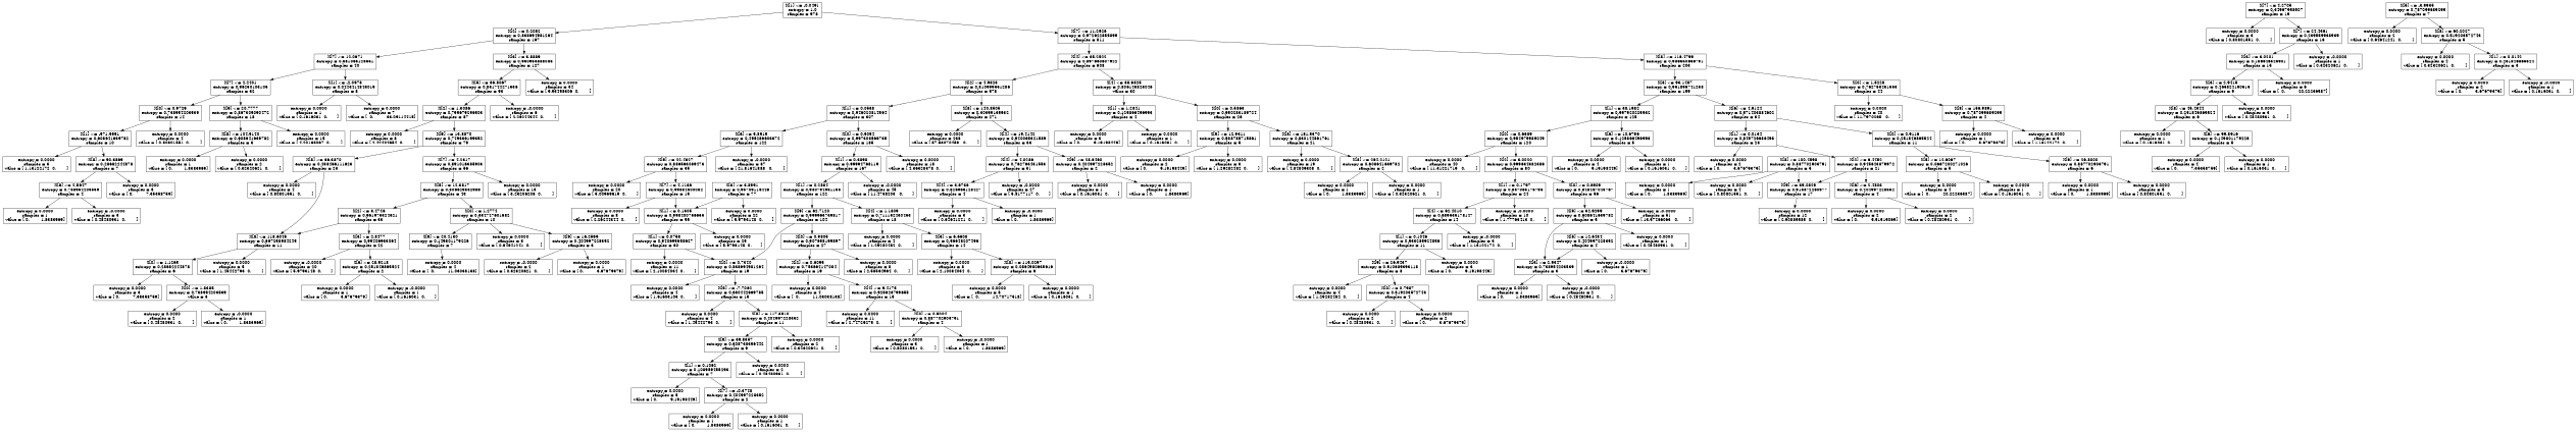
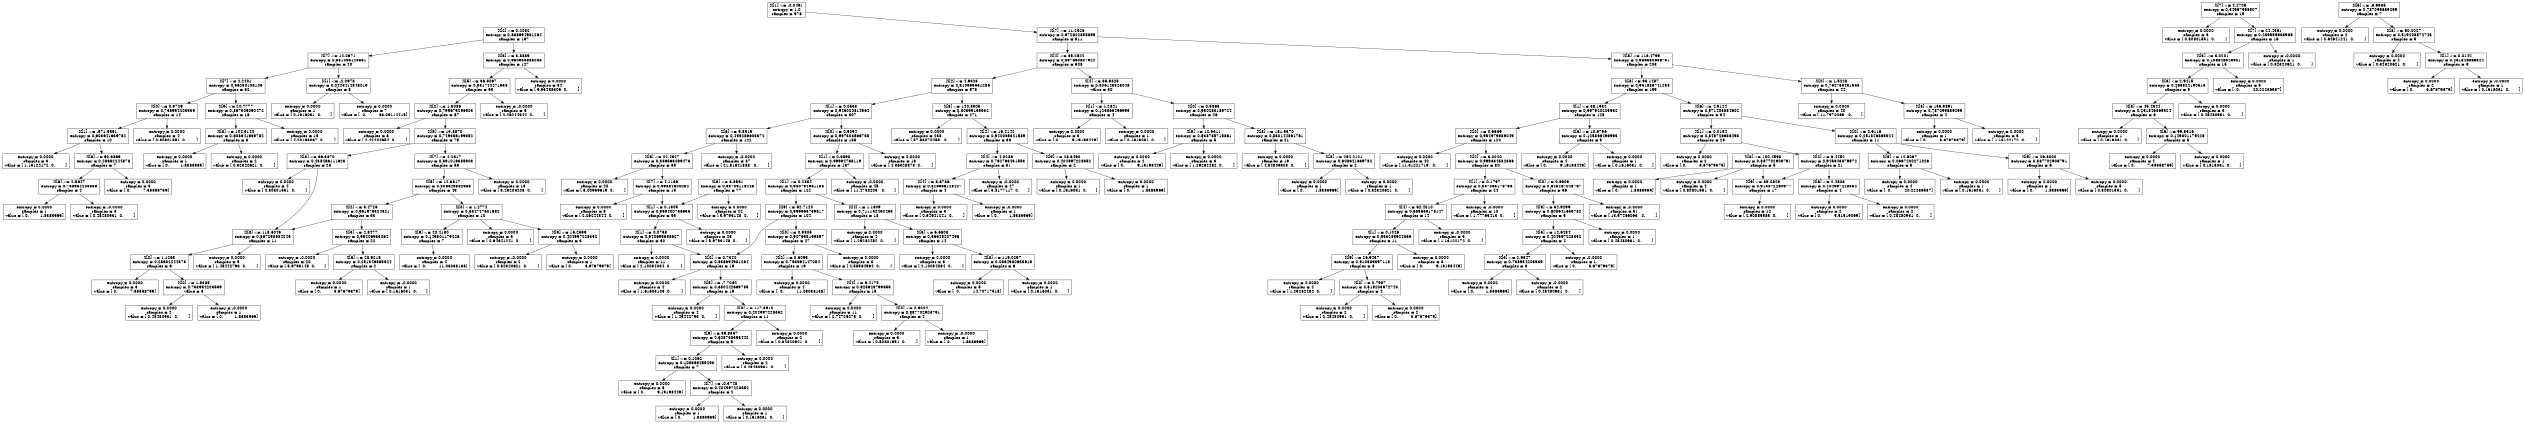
  digraph {
    node [shape=box]
    n1 [label="X[1] <= -0.0491\nentropy = 1.0\nsamples = 978"]
    n2 [label="X[2] <= 0.2082\nentropy = 0.838694981264\nsamples = 167"]
    n3 [label="X[7] <= 11.2526\nentropy = 0.972622855899\nsamples = 811"]
    n4 [label="X[7] <= 12.0671\nentropy = 0.581063123351\nsamples = 40"]
    n5 [label="X[3] <= 3.8889\nentropy = 0.930955888085\nsamples = 127"]
    n6 [label="X[4] <= 35.2522\nentropy = 0.897660607922\nsamples = 608"]
    n7 [label="X[8] <= 116.4799\nentropy = 0.986350636791\nsamples = 203"]
    n8 [label="X[7] <= 2.2401\nentropy = 0.96250103105\nsamples = 32"]
    n9 [label="X[1] <= -2.0978\nentropy = 0.0443414843019\nsamples = 8"]
    n10 [label="X[5] <= 36.8067\nentropy = 0.831744271536\nsamples = 93"]
    n11 [label="entropy = 0.0000\nsamples = 34\nvalue = [ 9.53458306  0.        ]"]
    n12 [label="X[0] <= 0.9729\nentropy = 0.738954203539\nsamples = 14"]
    n13 [label="X[9] <= 20.7777\nentropy = 0.867305090472\nsamples = 18"]
    n14 [label="entropy = 0.0000\nsamples = 1\nvalue = [ 0.1616031  0.       ]"]
    n15 [label="entropy = 0.0000\nsamples = 7\nvalue = [  0.          33.09114415]"]
    n16 [label="X[1] <= -571.5551\nentropy = 0.608641639782\nsamples = 10"]
    n17 [label="entropy = 0.0000\nsamples = 4\nvalue = [ 0.80801551  0.        ]"]
    n18 [label="X[8] <= 104.5140\nentropy = 0.608641639782\nsamples = 3"]
    n19 [label="entropy = 0.0000\nsamples = 15\nvalue = [ 4.20168067  0.        ]"]
    n20 [label="entropy = 0.0000\nsamples = 3\nvalue = [ 1.13122172  0.        ]"]
    n21 [label="X[8] <= 90.3869\nentropy = 0.28682244878\nsamples = 7"]
    n22 [label="X[6] <= 2.5647\nentropy = 0.738954203539\nsamples = 4"]
    n23 [label="entropy = 0.0000\nsamples = 3\nvalue = [ 0.          7.35358759]"]
    n24 [label="entropy = 0.0000\nsamples = 1\nvalue = [ 0.         1.8383969]"]
    n25 [label="entropy = -0.0000\nsamples = 3\nvalue = [ 0.48480931  0.        ]"]
    n26 [label="entropy = 0.0000\nsamples = 1\nvalue = [ 0.         1.8383969]"]
    n27 [label="entropy = 0.0000\nsamples = 2\nvalue = [ 0.32320621  0.        ]"]
    n28 [label="X[2] <= 1.3086\nentropy = 0.795679296503\nsamples = 87"]
    n29 [label="entropy = -0.0000\nsamples = 6\nvalue = [ 2.26244344  0.        ]"]
    n30 [label="entropy = 0.0000\nsamples = 8\nvalue = [ 2.42404654  0.        ]"]
    n31 [label="X[9] <= 13.8870\nentropy = 0.749336199352\nsamples = 79"]
    n32 [label="X[8] <= 36.3870\nentropy = 0.438466111623\nsamples = 23"]
    n33 [label="X[7] <= 4.2317\nentropy = 0.891016385903\nsamples = 56"]
    n34 [label="entropy = 0.0000\nsamples = 4\nvalue = [ 0.80801551  0.        ]"]
    n35 [label="X[8] <= 118.6045\nentropy = 0.667258984245\nsamples = 11"]
    n36 [label="entropy = 0.0000\nsamples = 13\nvalue = [ 3.23206206  0.        ]"]
    n37 [label="X[5] <= 12.3817\nentropy = 0.806629832986\nsamples = 43"]
    n38 [label="X[7] <= 4.2705\nentropy = 0.34967958507\nsamples = 19"]
    n39 [label="entropy = 0.0000\nsamples = 3\nvalue = [ 0.80801551  0.        ]"]
    n40 [label="X[7] <= 24.4361\nentropy = 0.239559938939\nsamples = 16"]
    n41 [label="X[3] <= 3.0201\nentropy = 0.186646323901\nsamples = 15"]
    n42 [label="entropy = -0.0000\nsamples = 1\nvalue = [ 0.32320621  0.        ]"]
    n43 [label="X[3] <= 2.9415\nentropy = 0.465824190515\nsamples = 9"]
    n44 [label="entropy = 0.0000\nsamples = 6\nvalue = [  0.          20.22236587]"]
    n45 [label="X[8] <= 45.4344\nentropy = 0.251846865524\nsamples = 6"]
    n46 [label="entropy = 0.0000\nsamples = 3\nvalue = [ 0.48480931  0.        ]"]
    n47 [label="entropy = 0.0000\nsamples = 1\nvalue = [ 0.1616031  0.       ]"]
    n48 [label="X[6] <= 99.8916\nentropy = 0.149801179226\nsamples = 5"]
    n49 [label="entropy = 0.0000\nsamples = 4\nvalue = [ 0.          7.35358759]"]
    n50 [label="entropy = 0.0000\nsamples = 1\nvalue = [ 0.1616031  0.       ]"]
    n51 [label="X[2] <= 3.4746\nentropy = 0.961973324321\nsamples = 33"]
    n52 [label="X[0] <= 1.2774\nentropy = 0.334747601682\nsamples = 10"]
    n53 [label="X[3] <= 2.8477\nentropy = 0.95406933064\nsamples = 22"]
    n54 [label="X[9] <= 20.4130\nentropy = 0.149801179226\nsamples = 7"]
    n55 [label="entropy = 0.0000\nsamples = 3\nvalue = [ 0.64641241  0.        ]"]
    n56 [label="X[9] <= 16.2599\nentropy = 0.404997228352\nsamples = 3"]
    n57 [label="entropy = 0.0000\nsamples = 5\nvalue = [ 1.45442793  0.        ]"]
    n58 [label="X[0] <= 1.1265\nentropy = 0.28682244878\nsamples = 6"]
    n59 [label="X[6] <= 28.9218\nentropy = 0.251846865524\nsamples = 2"]
    n60 [label="entropy = -0.0000\nsamples = 20\nvalue = [ 5.9793148  0.       ]"]
    n61 [label="entropy = 0.0000\nsamples = 3\nvalue = [ 0.          7.35358759]"]
    n62 [label="X[0] <= 1.8385\nentropy = 0.738954203539\nvalue = 3"]
    n63 [label="entropy = 0.0000\nsamples = 2\nvalue = [ 0.48480931  0.        ]"]
    n64 [label="entropy = -0.0000\nsamples = 1\nvalue = [ 0.         1.8383969]"]
    n65 [label="entropy = 0.0000\nsamples = 1\nvalue = [ 0.          3.67679379]"]
    n66 [label="entropy = -0.0000\nsamples = 1\nvalue = [ 0.1616031  0.       ]"]
    n67 [label="entropy = 0.0000\nsamples = 4\nvalue = [  0.          11.03038138]"]
    n68 [label="entropy = 0.0000\nsamples = 1\nvalue = [ 0.          3.67679379]"]
    n69 [label="entropy = -0.0000\nsamples = 2\nvalue = [ 0.32320621  0.        ]"]
    n70 [label="X[2] <= 4.9323\nentropy = 0.810999551286\nsamples = 578"]
    n71 [label="X[4] <= 38.6825\nentropy = 0.806143823046\nvalue = 30"]
-   n72 [label="X[8] <= 93.1487\nentropy = 0.951896741258\nsamples = 159"]
+   n72 [label="X[8] <= 93.1487\nentropy = 0.951886741258\nsamples = 159"]
    n73 [label="X[0] <= 1.5228\nentropy = 0.762763431553\nsamples = 44"]
    n74 [label="X[1] <= 0.0538\nentropy = 0.946020814564\nsamples = 307"]
    n75 [label="X[8] <= 140.8505\nentropy = 0.30399135532\nsamples = 271"]
    n76 [label="X[1] <= 1.2841\nentropy = 0.125866496993\nsamples = 4"]
    n77 [label="X[0] <= 0.5863\nentropy = 0.950283189724\nsamples = 26"]
    n78 [label="X[6] <= 5.8515\nentropy = 0.495286603372\nsamples = 122"]
    n79 [label="X[0] <= 0.5054\nentropy = 0.997303566735\nsamples = 185"]
    n80 [label="entropy = 0.0000\nsamples = 238\nvalue = [ 57.53070459   0.        ]"]
    n81 [label="X[4] <= 19.4142\nentropy = 0.940065321589\nsamples = 33"]
    n82 [label="X[9] <= 22.4327\nentropy = 0.886563089473\nsamples = 35"]
    n83 [label="entropy = -0.0000\nsamples = 87\nvalue = [ 21.81641888   0.        ]"]
    n84 [label="entropy = 0.0000\nsamples = 18\nvalue = [ 4.36328378  0.        ]"]
    n85 [label="X[1] <= 0.3898\nentropy = 0.99994768119\nsamples = 167"]
    n86 [label="X[7] <= 4.1136\nentropy = 0.99884300082\nsamples = 15"]
    n87 [label="entropy = 0.0000\nsamples = 20\nvalue = [ 5.00969619  0.        ]"]
    n88 [label="entropy = 0.0000\nsamples = 8\nvalue = [ 2.26244344  0.        ]"]
    n89 [label="X[1] <= 0.1305\nentropy = 0.998400756655\nsamples = 55"]
    n90 [label="X[5] <= -3.9935\nentropy = 0.787099689295\nsamples = 7"]
    n91 [label="entropy = 0.0000\nsamples = 2\nvalue = [ 0.64641241  0.        ]"]
    n92 [label="X[8] <= 60.2027\nentropy = 0.519203572743\nsamples = 5"]
    n93 [label="entropy = 0.0000\nsamples = 2\nvalue = [ 0.32320621  0.        ]"]
    n94 [label="X[1] <= 0.0142\nentropy = 0.251846865524\nsamples = 3"]
    n95 [label="entropy = 0.0000\nsamples = 2\nvalue = [ 0.          3.67679379]"]
    n96 [label="entropy = -0.0000\nsamples = 1\nvalue = [ 0.1616031  0.       ]"]
    n97 [label="X[1] <= 0.2834\nentropy = 0.980794931135\nsamples = 122"]
    n98 [label="entropy = -0.0000\nsamples = 45\nvalue = [ 11.4738203   0.       ]"]
    n99 [label="X[9] <= 62.7120\nentropy = 0.999963739817\nsamples = 104"]
    n100 [label="X[4] <= 1.1809\nentropy = 0.711152430453\nsamples = 18"]
    n101 [label="X[0] <= 0.9805\nentropy = 0.907658199897\nsamples = 27"]
    n102 [label="X[0] <= 0.7340\nentropy = 0.838694981264\nsamples = 19"]
    n103 [label="entropy = 0.0000\nsamples = 4\nvalue = [ 1.29282482  0.        ]"]
    n104 [label="X[5] <= 6.6608\nentropy = 0.56648207496\nsamples = 14"]
    n105 [label="X[3] <= 3.8991\nentropy = 0.95709116446\nsamples = 77"]
    n106 [label="entropy = 0.0000\nsamples = 22\nvalue = [ 5.9793148  0.       ]"]
    n107 [label="X[2] <= 0.6095\nentropy = 0.753664147084\nsamples = 19"]
    n108 [label="entropy = 0.0000\nsamples = 8\nvalue = [ 2.58564964  0.        ]"]
    n109 [label="X[1] <= 0.0758\nentropy = 0.940695658627\nsamples = 30"]
    n110 [label="entropy = 0.0000\nsamples = 25\nvalue = [ 5.9793148  0.       ]"]
    n111 [label="entropy = 0.0000\nsamples = 11\nvalue = [ 2.10084034  0.        ]"]
    n112 [label="entropy = 0.0000\nsamples = 4\nvalue = [ 1.61603103  0.        ]"]
    n113 [label="X[5] <= -7.7062\nentropy = 0.680442669785\nsamples = 15"]
    n114 [label="entropy = 0.0000\nsamples = 4\nvalue = [ 1.45442793  0.        ]"]
    n115 [label="X[8] <= 117.3910\nentropy = 0.404997228352\nsamples = 11"]
    n116 [label="X[9] <= 39.8357\nentropy = 0.308738356442\nsamples = 9"]
    n117 [label="entropy = 0.0000\nsamples = 2\nvalue = [ 0.32320621  0.        ]"]
    n118 [label="X[1] <= 0.1062\nentropy = 0.108959455293\nsamples = 7"]
    n119 [label="entropy = 0.0000\nsamples = 2\nvalue = [ 0.48480931  0.        ]"]
    n120 [label="entropy = 0.0000\nsamples = 5\nvalue = [ 0.          9.19198449]"]
    n121 [label="X[7] <= -0.3748\nentropy = 0.404997228352\nsamples = 2"]
    n122 [label="entropy = 0.0000\nsamples = 1\nvalue = [ 0.         1.8383969]"]
    n123 [label="entropy = 0.0000\nsamples = 1\nvalue = [ 0.1616031  0.       ]"]
    n124 [label="entropy = 0.0000\nsamples = 4\nvalue = [  0.          11.03038138]"]
    n125 [label="X[4] <= 9.4175\nentropy = 0.925623799655\nsamples = 15"]
    n126 [label="entropy = 0.0000\nsamples = 11\nvalue = [ 2.74725275  0.        ]"]
    n127 [label="X[0] <= 0.9004\nentropy = 0.887702903791\nsamples = 4"]
    n128 [label="entropy = 0.0000\nsamples = 3\nvalue = [ 0.80801551  0.        ]"]
    n129 [label="entropy = -0.0000\nsamples = 1\nvalue = [ 0.         1.8383969]"]
    n130 [label="entropy = 0.0000\nsamples = 8\nvalue = [ 2.10084034  0.        ]"]
    n131 [label="X[8] <= 115.0297\nentropy = 0.0864980635616\nsamples = 6"]
    n132 [label="entropy = 0.0000\nsamples = 5\nvalue = [  0.          14.70717518]"]
    n133 [label="entropy = 0.0000\nsamples = 1\nvalue = [ 0.1616031  0.       ]"]
    n134 [label="X[4] <= 4.0286\nentropy = 0.762763431553\nsamples = 31"]
    n135 [label="X[9] <= 28.6460\nentropy = 0.404997228352\nsamples = 2"]
    n136 [label="X[4] <= 3.6736\nentropy = 0.826966128427\nsamples = 4"]
    n137 [label="entropy = -0.0000\nsamples = 27\nvalue = [ 5.8177117  0.       ]"]
    n138 [label="entropy = 0.0000\nsamples = 1\nvalue = [ 0.1616031  0.       ]"]
    n139 [label="entropy = 0.0000\nsamples = 1\nvalue = [ 0.         1.8383969]"]
    n140 [label="entropy = 0.0000\nsamples = 3\nvalue = [ 0.64641241  0.        ]"]
    n141 [label="entropy = -0.0000\nsamples = 1\nvalue = [ 0.         1.8383969]"]
    n142 [label="entropy = 0.0000\nsamples = 3\nvalue = [ 0.          9.19198449]"]
    n143 [label="entropy = 0.0000\nsamples = 1\nvalue = [ 0.1616031  0.       ]"]
    n144 [label="X[5] <= 12.9311\nentropy = 0.538785715861\nsamples = 5"]
    n145 [label="X[8] <= 181.5370\nentropy = 0.830144861761\nsamples = 21"]
    n146 [label="entropy = 0.0000\nsamples = 2\nvalue = [ 0.          9.19198449]"]
    n147 [label="entropy = 0.0000\nsamples = 3\nvalue = [ 1.29282482  0.        ]"]
    n148 [label="entropy = 0.0000\nsamples = 19\nvalue = [ 4.84809308  0.        ]"]
    n149 [label="X[8] <= 264.2121\nentropy = 0.608641639782\nsamples = 2"]
    n150 [label="entropy = 0.0000\nsamples = 1\nvalue = [ 0.         1.8383969]"]
    n151 [label="entropy = 0.0000\nsamples = 1\nvalue = [ 0.32320621  0.        ]"]
    n152 [label="X[1] <= 38.1982\nentropy = 0.997920225532\nsamples = 125"]
    n153 [label="X[6] <= 4.9124\nentropy = 0.571403884602\nsamples = 34"]
    n154 [label="entropy = 0.0000\nsamples = 40\nvalue = [ 11.7970265   0.       ]"]
    n155 [label="X[8] <= 156.9891\nentropy = 0.787099689295\nsamples = 4"]
    n156 [label="X[0] <= 0.6689\nentropy = 0.954979989049\nsamples = 120"]
    n157 [label="X[6] <= 10.6796\nentropy = 0.125866496993\nsamples = 5"]
    n158 [label="X[1] <= 0.0134\nentropy = 0.849726686498\nsamples = 23"]
    n159 [label="X[0] <= 0.9116\nentropy = 0.251846865524\nsamples = 11"]
    n160 [label="entropy = 0.0000\nsamples = 40\nvalue = [ 11.31221719   0.        ]"]
    n161 [label="X[2] <= 3.0020\nentropy = 0.999634382386\nsamples = 80"]
    n162 [label="entropy = 0.0000\nsamples = 4\nvalue = [ 0.          9.19198449]"]
    n163 [label="entropy = 0.0000\nsamples = 1\nvalue = [ 0.1616031  0.       ]"]
    n164 [label="X[1] <= 0.1797\nentropy = 0.837063175795\nsamples = 24"]
    n165 [label="X[0] <= 0.6909\nentropy = 0.848467043767\nsamples = 56"]
    n166 [label="X[4] <= 62.4010\nentropy = 0.689535178147\nsamples = 14"]
    n167 [label="entropy = -0.0000\nsamples = 10\nvalue = [ 1.77763413  0.        ]"]
    n168 [label="X[9] <= 32.9299\nentropy = 0.608641639782\nsamples = 5"]
    n169 [label="entropy = -0.0000\nsamples = 51\nvalue = [ 13.57466063   0.        ]"]
    n170 [label="X[1] <= 0.1046\nentropy = 0.533285924856\nsamples = 11"]
    n171 [label="entropy = -0.0000\nsamples = 3\nvalue = [ 1.13122172  0.        ]"]
-   n172 [label="X[9] <= 26.9437\nentropy = 0.910689393118\nsamples = 8"]
+   n172 [label="X[9] <= 26.9437\nentropy = 0.910689397118\nsamples = 8"]
    n173 [label="entropy = 0.0000\nsamples = 3\nvalue = [ 0.          9.19198449]"]
    n174 [label="entropy = 0.0000\nsamples = 4\nvalue = [ 1.29282482  0.        ]"]
    n175 [label="X[0] <= 0.7987\nentropy = 0.519203572743\nsamples = 4"]
    n176 [label="entropy = 0.0000\nsamples = 2\nvalue = [ 0.48480931  0.        ]"]
    n177 [label="entropy = 0.0000\nsamples = 2\nvalue = [ 0.          3.67679379]"]
    n178 [label="X[5] <= 12.6484\nentropy = 0.404997228352\nsamples = 4"]
    n179 [label="entropy = 0.0000\nsamples = 1\nvalue = [ 0.48480931  0.        ]"]
    n180 [label="X[3] <= 2.9347\nentropy = 0.738954203539\nsamples = 3"]
    n181 [label="entropy = -0.0000\nsamples = 1\nvalue = [ 0.          3.67679379]"]
    n182 [label="entropy = 0.0000\nsamples = 1\nvalue = [ 0.         1.8383969]"]
    n183 [label="entropy = -0.0000\nsamples = 2\nvalue = [ 0.48480931  0.        ]"]
    n184 [label="entropy = 0.0000\nsamples = 2\nvalue = [ 0.          3.67679379]"]
    n185 [label="X[2] <= 6.4452\nentropy = 0.945643879972\nsamples = 21"]
    n186 [label="X[5] <= 12.6067\nentropy = 0.0667200271026\nsamples = 5"]
    n187 [label="X[9] <= 26.8000\nentropy = 0.887702903791\nsamples = 6"]
    n188 [label="X[9] <= 39.0829\nentropy = 0.915872260977\nsamples = 17"]
    n189 [label="X[6] <= 2.4803\nentropy = 0.404997228352\nsamples = 4"]
    n190 [label="entropy = 0.0000\nsamples = 12\nvalue = [ 2.90885585  0.        ]"]
    n191 [label="entropy = 0.0000\nsamples = 2\nvalue = [ 0.          5.51519069]"]
    n192 [label="entropy = 0.0000\nsamples = 2\nvalue = [ 0.48480931  0.        ]"]
    n193 [label="X[8] <= 100.4598\nentropy = 0.887702903791\nsamples = 5"]
    n194 [label="entropy = 0.0000\nsamples = 1\nvalue = [ 0.         1.8383969]"]
    n195 [label="entropy = 0.0000\nsamples = 4\nvalue = [ 0.80801551  0.        ]"]
    n196 [label="entropy = 0.0000\nsamples = 4\nvalue = [  0.          20.22236587]"]
    n197 [label="entropy = 0.0000\nsamples = 1\nvalue = [ 0.1616031  0.       ]"]
    n198 [label="entropy = 0.0000\nsamples = 1\nvalue = [ 0.         1.8383969]"]
    n199 [label="entropy = 0.0000\nsamples = 5\nvalue = [ 0.80801551  0.        ]"]
    n200 [label="entropy = 0.0000\nsamples = 1\nvalue = [ 0.          3.67679379]"]
    n201 [label="entropy = 0.0000\nsamples = 3\nvalue = [ 1.13122172  0.        ]"]
-   n1 -> n2
    n1 -> n3
    n2 -> n4
    n2 -> n5
    n3 -> n6
    n3 -> n7
    n4 -> n8
    n4 -> n9
    n5 -> n10
    n5 -> n11
    n6 -> n70
    n6 -> n71
    n7 -> n72
    n7 -> n73
    n8 -> n12
    n8 -> n13
    n9 -> n14
    n9 -> n15
    n10 -> n28
    n10 -> n29
    n12 -> n16
    n12 -> n17
    n13 -> n18
    n13 -> n19
    n16 -> n20
    n16 -> n21
    n18 -> n26
    n18 -> n27
    n21 -> n22
    n21 -> n23
    n22 -> n24
    n22 -> n25
    n28 -> n30
    n28 -> n31
    n31 -> n32
    n31 -> n33
    n32 -> n34
    n32 -> n35
    n33 -> n36
    n33 -> n37
    n35 -> n57
    n35 -> n58
    n37 -> n51
    n37 -> n52
    n38 -> n39
    n38 -> n40
    n40 -> n41
    n40 -> n42
    n41 -> n43
    n41 -> n44
    n43 -> n45
    n43 -> n46
    n45 -> n47
    n45 -> n48
    n48 -> n49
    n48 -> n50
    n51 -> n35
    n51 -> n53
    n52 -> n54
    n52 -> n55
    n52 -> n56
    n53 -> n59
    n53 -> n60
    n54 -> n67
    n56 -> n68
    n56 -> n69
    n58 -> n61
    n58 -> n62
    n59 -> n65
    n59 -> n66
    n62 -> n63
    n62 -> n64
    n70 -> n74
    n70 -> n75
    n71 -> n76
    n71 -> n77
    n72 -> n152
    n72 -> n153
    n73 -> n154
    n73 -> n155
    n74 -> n78
    n74 -> n79
    n75 -> n80
    n75 -> n81
    n76 -> n142
    n76 -> n143
    n77 -> n144
    n77 -> n145
    n78 -> n82
    n78 -> n83
    n79 -> n84
    n79 -> n85
    n81 -> n134
    n81 -> n135
    n82 -> n86
    n82 -> n87
    n85 -> n97
    n85 -> n98
    n86 -> n88
    n86 -> n89
    n89 -> n109
    n89 -> n110
    n90 -> n91
    n90 -> n92
    n92 -> n93
    n92 -> n94
    n94 -> n95
    n94 -> n96
    n97 -> n99
    n97 -> n100
    n99 -> n101
    n99 -> n102
    n100 -> n103
    n100 -> n104
    n101 -> n107
    n101 -> n108
    n102 -> n112
    n102 -> n113
    n104 -> n130
    n104 -> n131
    n105 -> n89
    n105 -> n106
    n107 -> n124
    n107 -> n125
    n109 -> n102
    n109 -> n111
    n113 -> n114
    n113 -> n115
    n115 -> n116
    n115 -> n117
    n116 -> n118
    n116 -> n119
    n118 -> n120
    n118 -> n121
    n121 -> n122
    n121 -> n123
    n125 -> n126
    n125 -> n127
    n127 -> n128
    n127 -> n129
    n131 -> n132
    n131 -> n133
    n134 -> n136
    n134 -> n137
    n135 -> n138
    n135 -> n139
    n136 -> n140
    n136 -> n141
    n144 -> n146
    n144 -> n147
    n145 -> n148
    n145 -> n149
    n149 -> n150
    n149 -> n151
    n152 -> n156
    n152 -> n157
    n153 -> n158
    n153 -> n159
    n155 -> n200
    n155 -> n201
    n156 -> n160
    n156 -> n161
    n157 -> n162
    n157 -> n163
    n158 -> n184
    n158 -> n185
    n159 -> n186
    n159 -> n187
    n161 -> n164
    n161 -> n165
    n164 -> n166
    n164 -> n167
    n165 -> n168
    n165 -> n169
    n166 -> n170
    n166 -> n171
-   n168 -> n180
+   n168 -> n178
    n168 -> n179
    n170 -> n172
    n170 -> n173
    n172 -> n174
    n172 -> n175
    n175 -> n176
    n175 -> n177
    n178 -> n180
    n178 -> n181
    n180 -> n182
    n180 -> n183
    n185 -> n188
    n185 -> n189
    n186 -> n196
    n186 -> n197
    n187 -> n198
    n187 -> n199
    n188 -> n190
    n189 -> n191
    n189 -> n192
    n193 -> n188
    n193 -> n194
    n193 -> n195
  }
